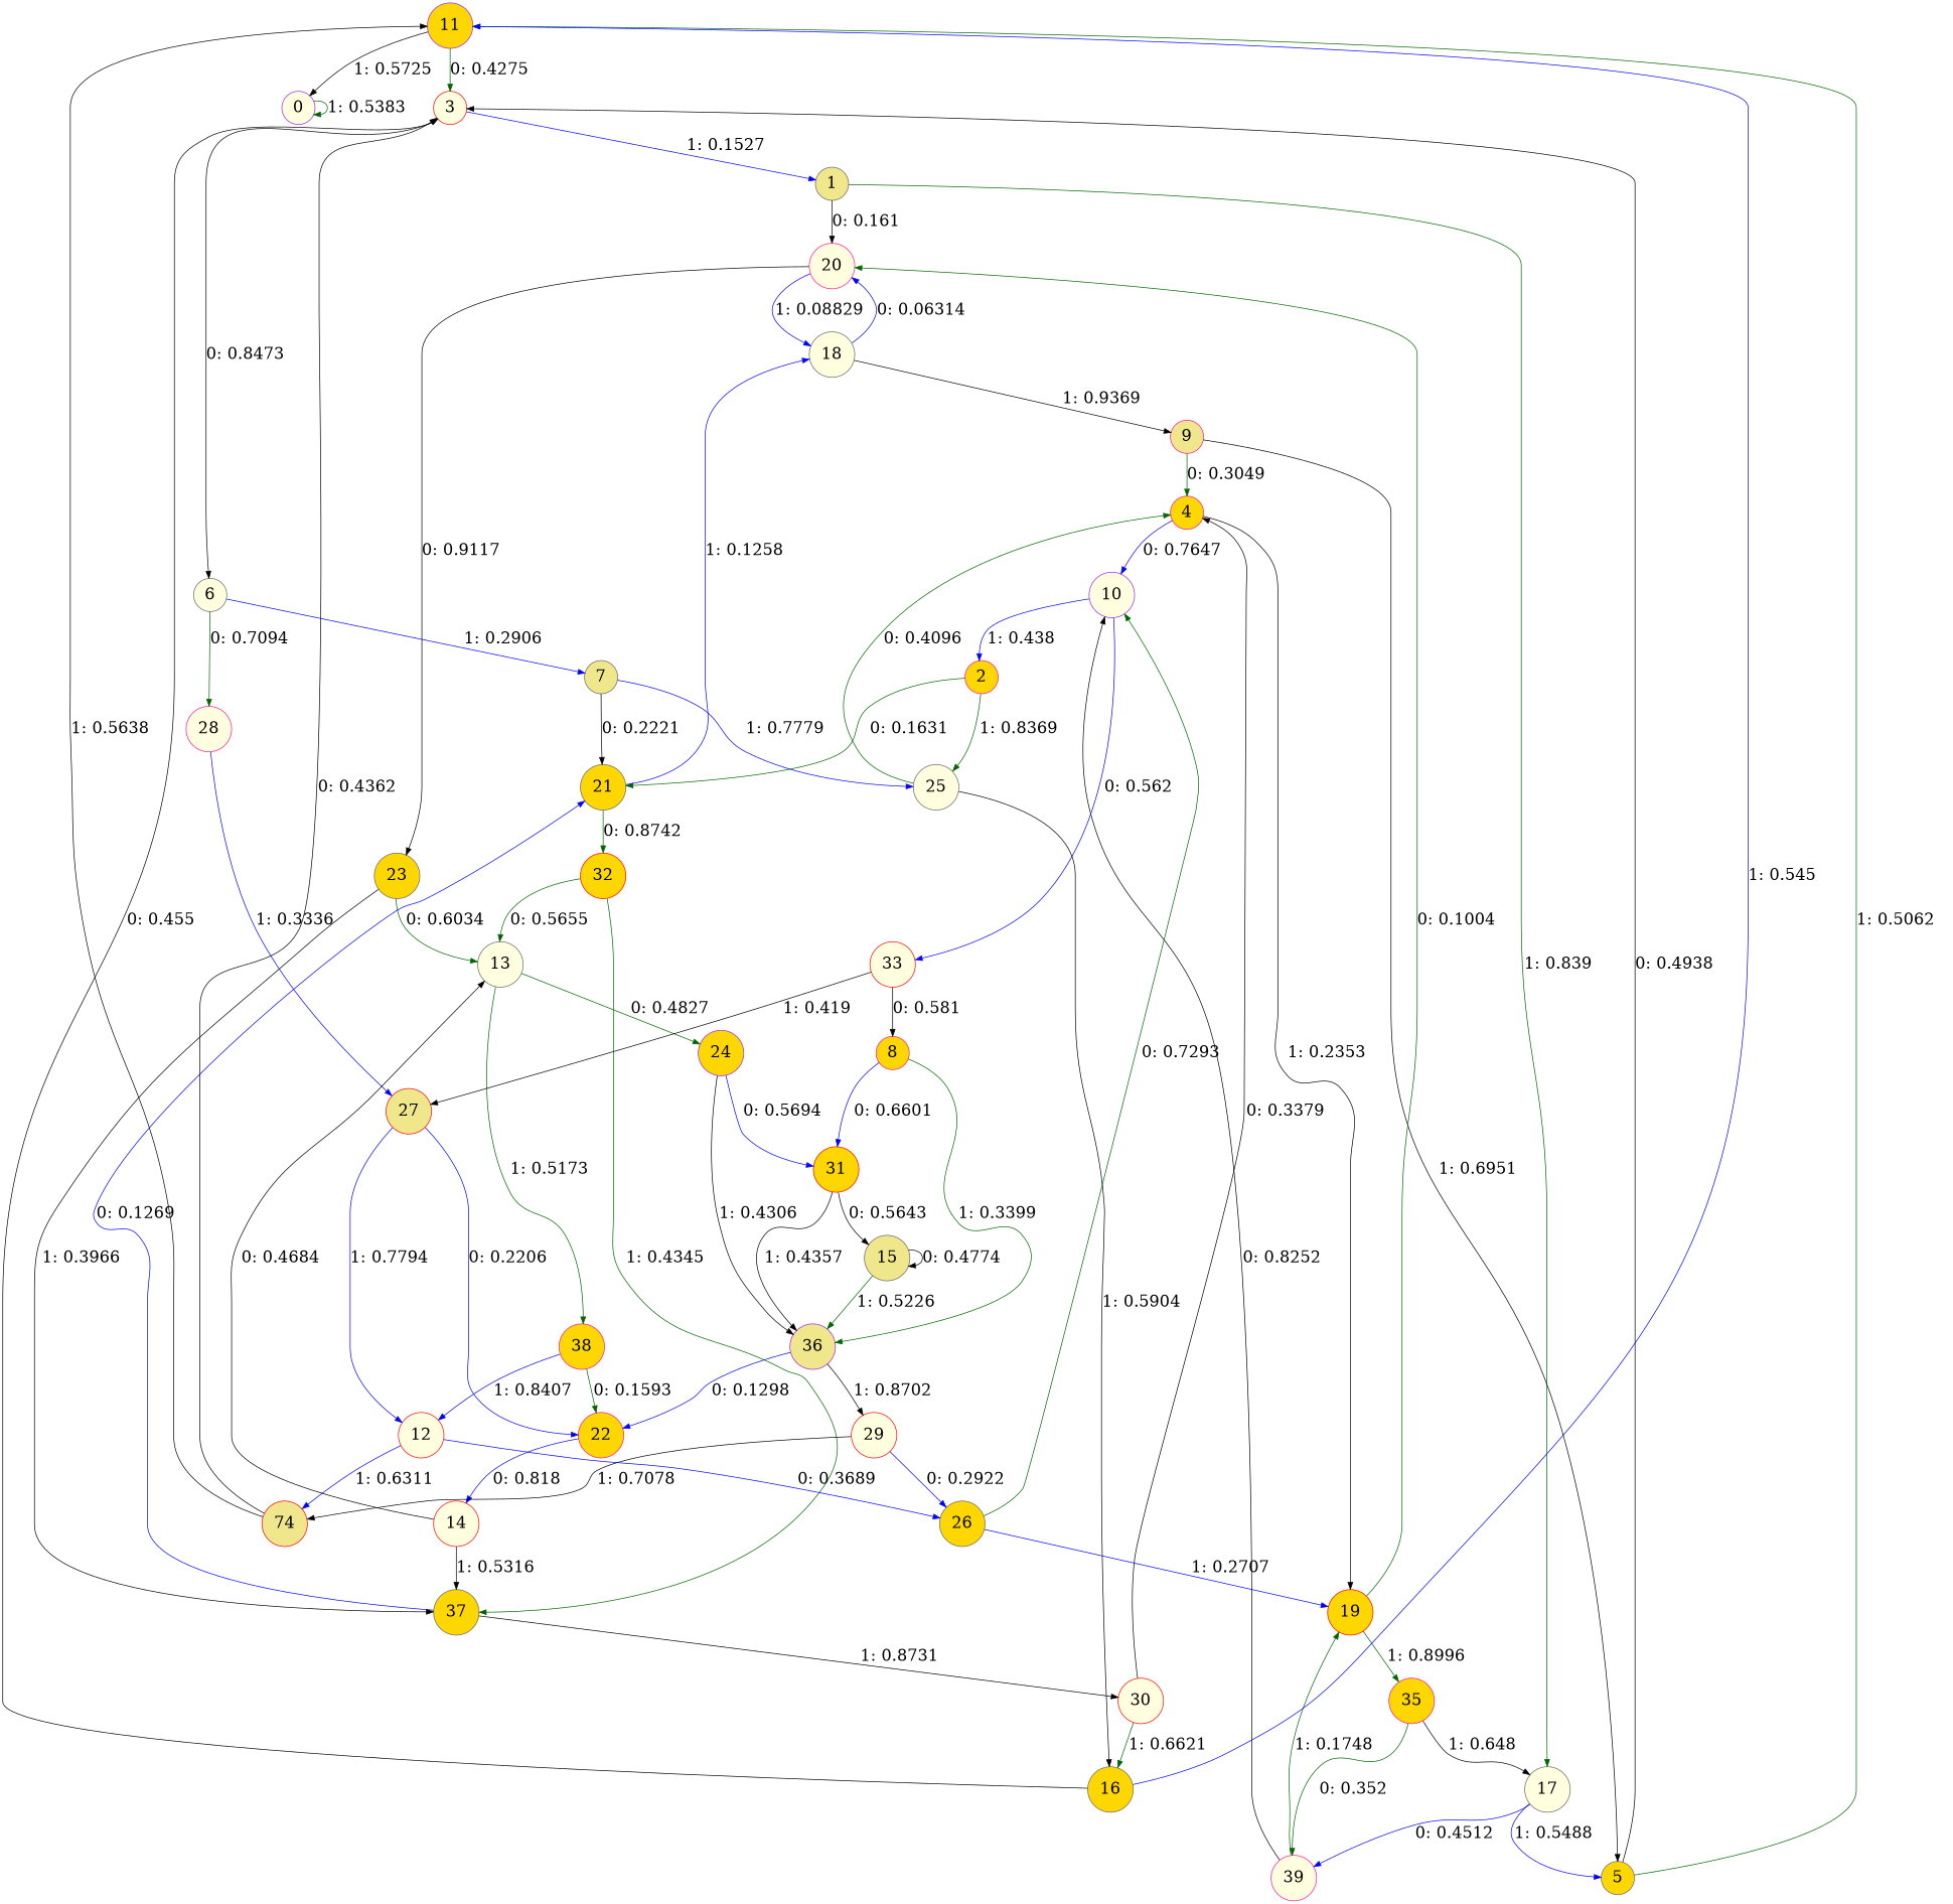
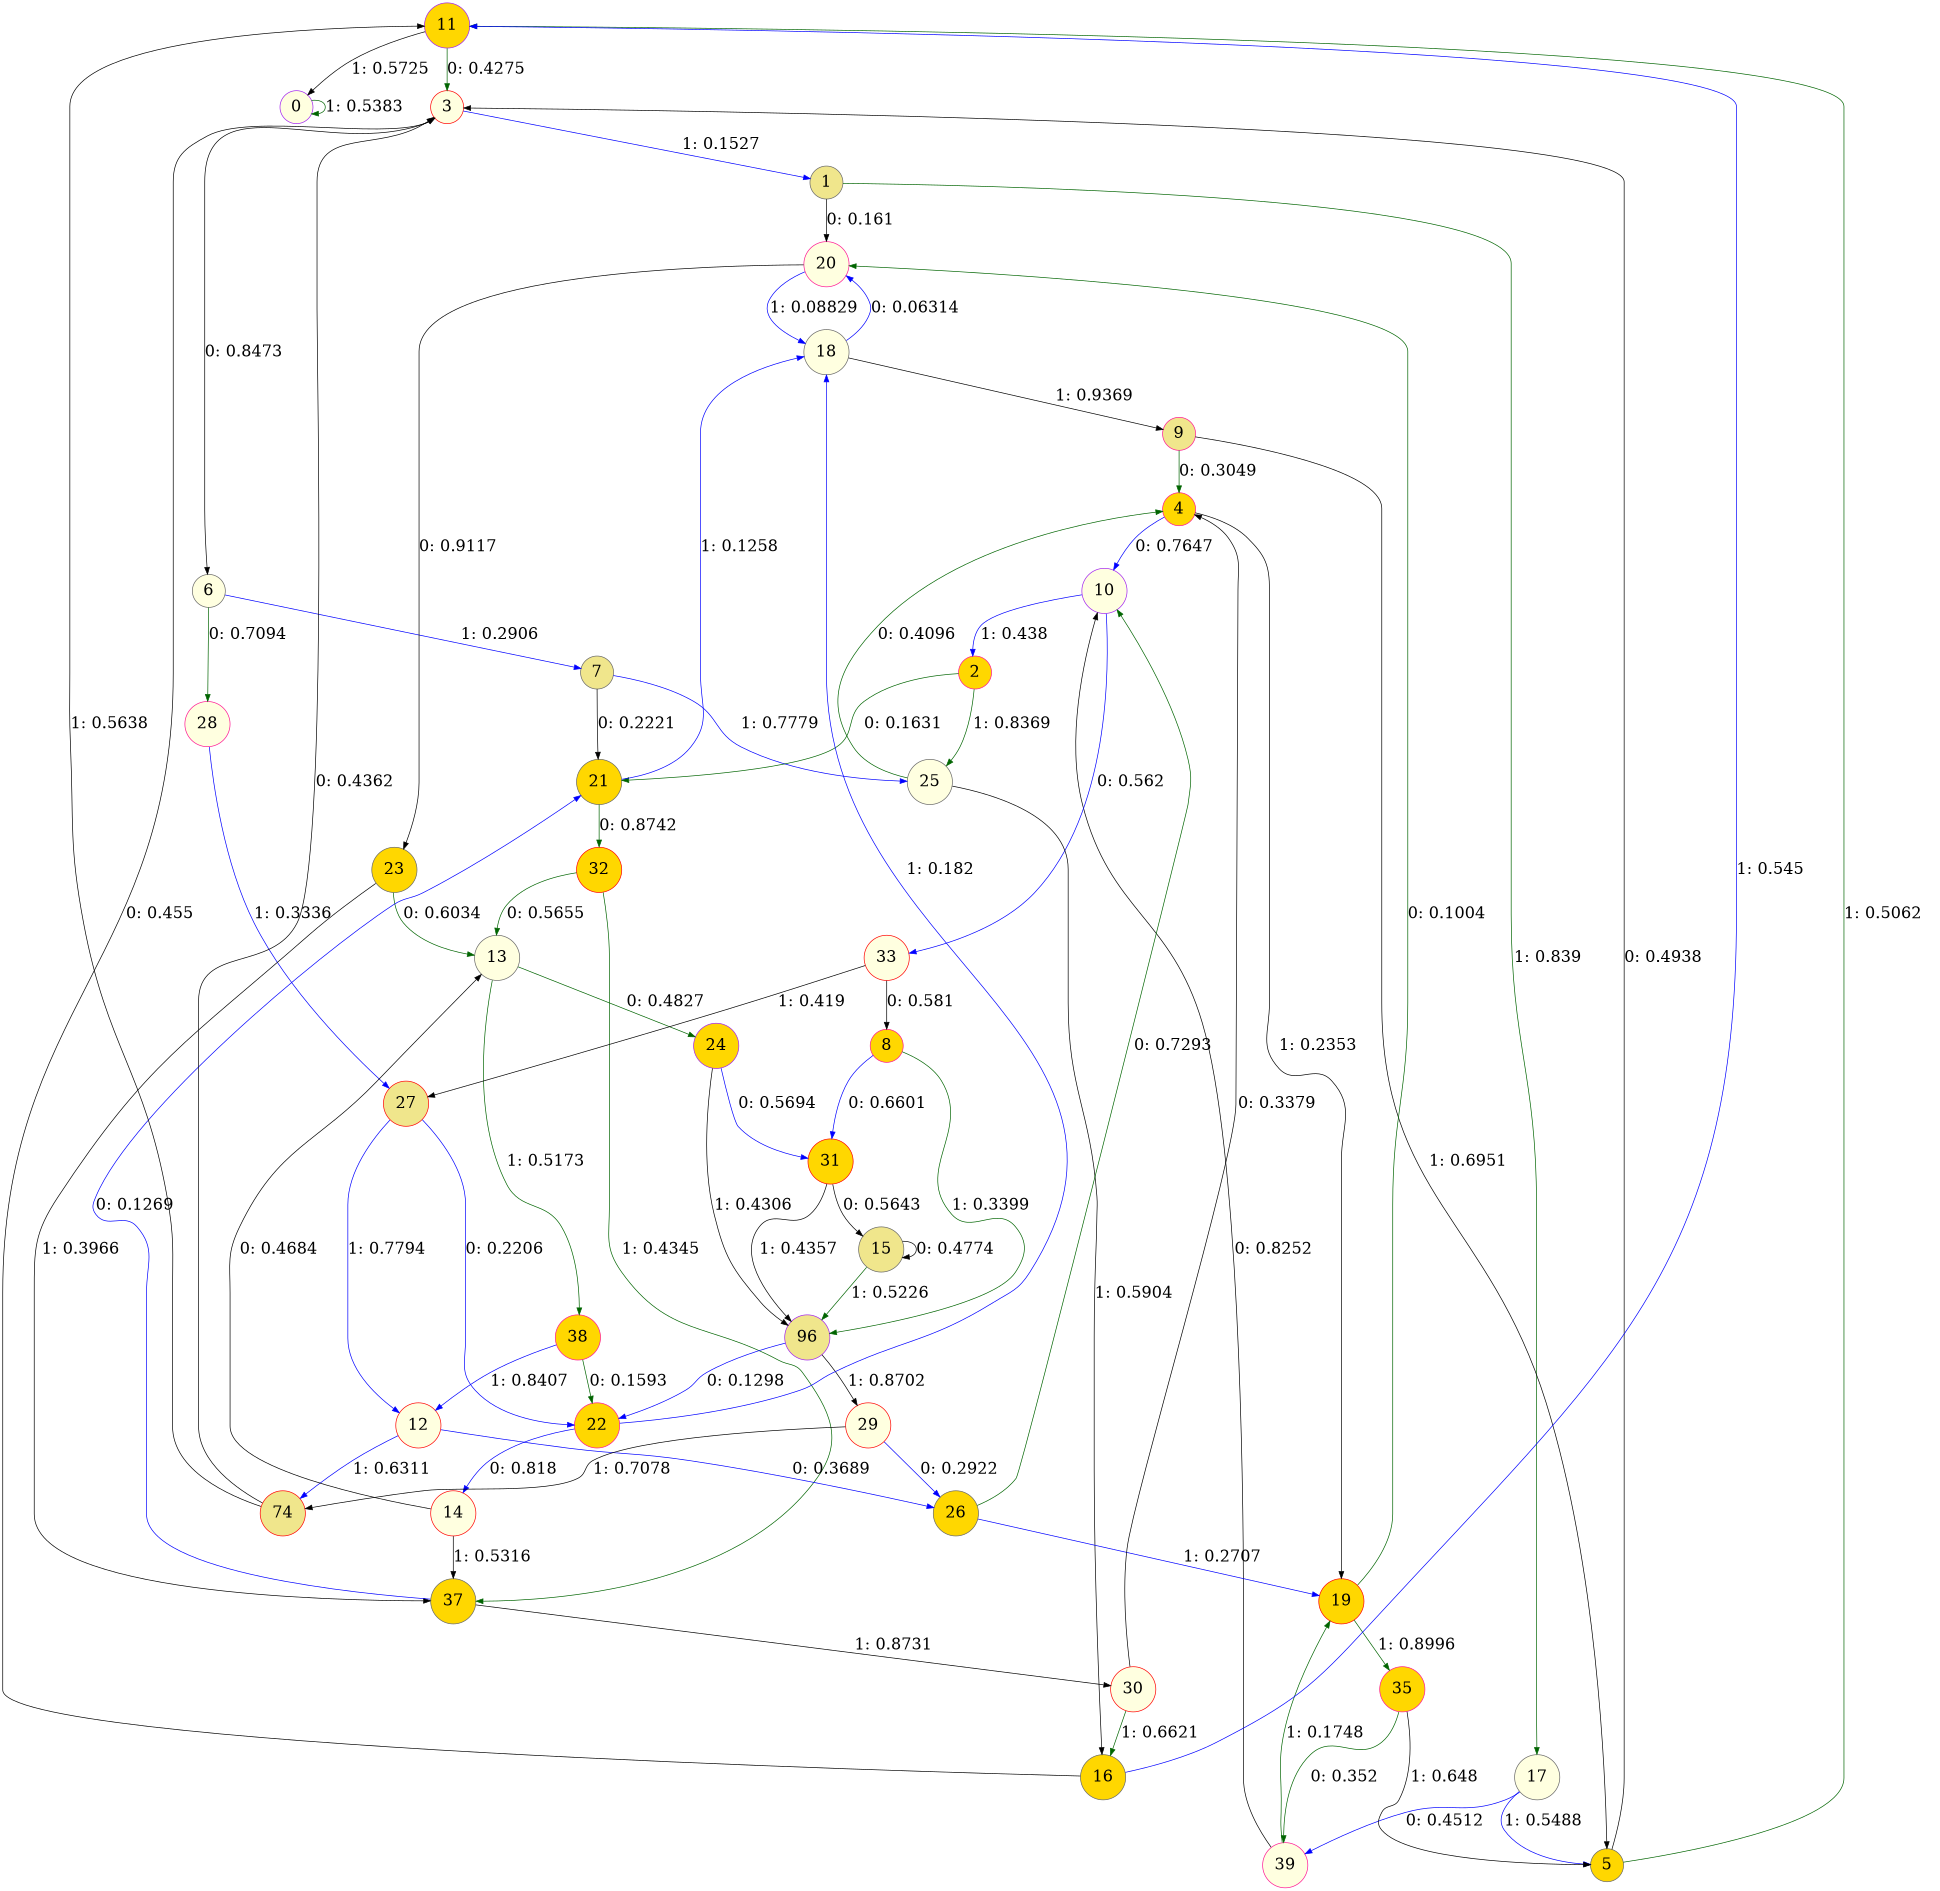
  digraph {
    node [color=gray40 fillcolor=gold fontsize=24 shape=circle style=filled]
    edge [color=black fontsize=24]
    0 [color=purple fillcolor=lightyellow]
    3 [color=red fillcolor=lightyellow]
    1 [fillcolor=khaki]
    6 [fillcolor=lightyellow]
    20 [color=deeppink fillcolor=lightyellow]
    17 [fillcolor=lightyellow]
    28 [color=deeppink fillcolor=lightyellow]
    7 [fillcolor=khaki]
    18 [fillcolor=lightyellow]
    23
    5
    39 [color=deeppink fillcolor=lightyellow]
    9 [color=deeppink fillcolor=khaki]
    13 [fillcolor=lightyellow]
    37
    11 [color=purple]
    10 [color=purple fillcolor=lightyellow]
    19 [color=red]
    2 [color=deeppink]
    21
    25 [fillcolor=lightyellow]
    32 [color=red]
    4 [color=deeppink]
    16
    27 [color=red fillcolor=khaki]
    33 [color=red fillcolor=lightyellow]
    35 [color=deeppink]
    8 [color=deeppink]
    31 [color=red]
-   36 [color=purple fillcolor=khaki]
+   36 [color=purple fillcolor=khaki label=96]
    22 [color=deeppink]
    12 [color=red fillcolor=lightyellow]
    15 [fillcolor=khaki]
    29 [color=red fillcolor=lightyellow]
    14 [color=red fillcolor=lightyellow]
    26
    n37 [color=red fillcolor=khaki label=74]
    24 [color=purple]
    38 [color=deeppink]
    30 [color=red fillcolor=lightyellow]
    0 -> 0 [color=darkgreen label="1: 0.5383   "]
    3 -> 1 [color=blue label="1: 0.1527   "]
    3 -> 6 [label="0: 0.8473   "]
    1 -> 20 [label="0: 0.161    "]
    1 -> 17 [color=darkgreen label="1: 0.839    "]
    6 -> 28 [color=darkgreen label="0: 0.7094   "]
    6 -> 7 [color=blue label="1: 0.2906   "]
    20 -> 18 [color=blue label="1: 0.08829  "]
    20 -> 23 [label="0: 0.9117   "]
    17 -> 5 [color=blue label="1: 0.5488   "]
    17 -> 39 [color=blue label="0: 0.4512   "]
    28 -> 27 [color=blue label="1: 0.3336   "]
    7 -> 21 [label="0: 0.2221   "]
    7 -> 25 [color=blue label="1: 0.7779   "]
    18 -> 20 [color=blue label="0: 0.06314  "]
    18 -> 9 [label="1: 0.9369   "]
    23 -> 13 [color=darkgreen label="0: 0.6034   "]
    23 -> 37 [label="1: 0.3966   "]
    5 -> 3 [label="0: 0.4938   "]
    5 -> 11 [color=darkgreen label="1: 0.5062   "]
    39 -> 10 [label="0: 0.8252   "]
    39 -> 19 [color=darkgreen label="1: 0.1748   "]
    9 -> 5 [label="1: 0.6951   "]
    9 -> 4 [color=darkgreen label="0: 0.3049   "]
    13 -> 24 [color=darkgreen label="0: 0.4827   "]
    13 -> 38 [color=darkgreen label="1: 0.5173   "]
    37 -> 21 [color=blue label="0: 0.1269   "]
    37 -> 30 [label="1: 0.8731   "]
    11 -> 0 [label="1: 0.5725   "]
    11 -> 3 [color=darkgreen label="0: 0.4275   "]
    10 -> 2 [color=blue label="1: 0.438    "]
    10 -> 33 [color=blue label="0: 0.562    "]
    19 -> 20 [color=darkgreen label="0: 0.1004   "]
    19 -> 35 [color=darkgreen label="1: 0.8996   "]
    2 -> 21 [color=darkgreen label="0: 0.1631   "]
    2 -> 25 [color=darkgreen label="1: 0.8369   "]
    21 -> 18 [color=blue label="1: 0.1258   "]
    21 -> 32 [color=darkgreen label="0: 0.8742   "]
    25 -> 4 [color=darkgreen label="0: 0.4096   "]
    25 -> 16 [label="1: 0.5904   "]
    32 -> 13 [color=darkgreen label="0: 0.5655   "]
    32 -> 37 [color=darkgreen label="1: 0.4345   "]
    4 -> 10 [color=blue label="0: 0.7647   "]
    4 -> 19 [label="1: 0.2353   "]
    16 -> 3 [label="0: 0.455    "]
    16 -> 11 [color=blue label="1: 0.545    "]
    27 -> 22 [color=blue label="0: 0.2206   "]
    27 -> 12 [color=blue label="1: 0.7794   "]
    33 -> 27 [label="1: 0.419    "]
    33 -> 8 [label="0: 0.581    "]
-   35 -> 17 [label="1: 0.648    "]
+   35 -> 5 [label="1: 0.648    "]
    35 -> 39 [color=darkgreen label="0: 0.352    "]
    8 -> 31 [color=blue label="0: 0.6601   "]
    8 -> 36 [color=darkgreen label="1: 0.3399   "]
    31 -> 36 [label="1: 0.4357   "]
    31 -> 15 [label="0: 0.5643   "]
    36 -> 22 [color=blue label="0: 0.1298   "]
    36 -> 29 [label="1: 0.8702   "]
+   22 -> 18 [color=blue label="1: 0.182    "]
    22 -> 14 [color=blue label="0: 0.818    "]
    12 -> 26 [color=blue label="0: 0.3689   "]
    12 -> n37 [color=blue label="1: 0.6311   "]
    15 -> 36 [color=darkgreen label="1: 0.5226   "]
    15 -> 15 [label="0: 0.4774   "]
    29 -> 26 [color=blue label="0: 0.2922   "]
    29 -> n37 [label="1: 0.7078   "]
    14 -> 13 [label="0: 0.4684   "]
    14 -> 37 [label="1: 0.5316   "]
    26 -> 10 [color=darkgreen label="0: 0.7293   "]
    26 -> 19 [color=blue label="1: 0.2707   "]
    n37 -> 3 [label="0: 0.4362   "]
    n37 -> 11 [label="1: 0.5638   "]
    24 -> 31 [color=blue label="0: 0.5694   "]
    24 -> 36 [label="1: 0.4306   "]
    38 -> 22 [color=darkgreen label="0: 0.1593   "]
    38 -> 12 [color=blue label="1: 0.8407   "]
    30 -> 4 [label="0: 0.3379   "]
    30 -> 16 [color=darkgreen label="1: 0.6621   "]
  }
